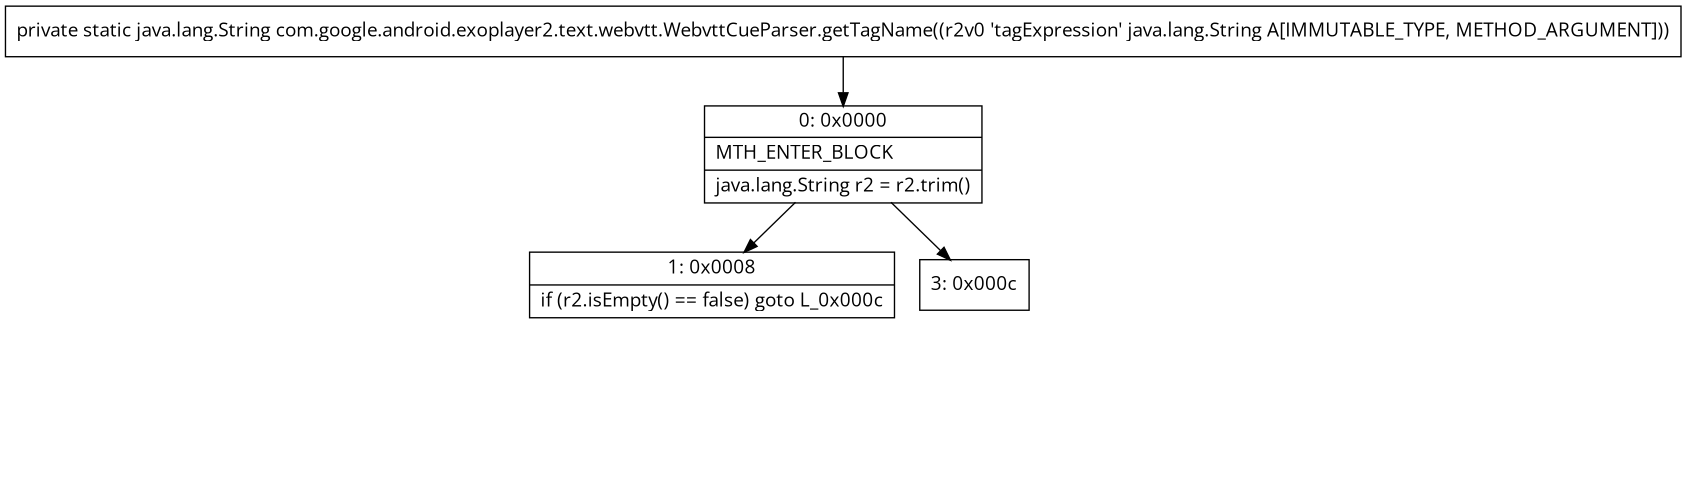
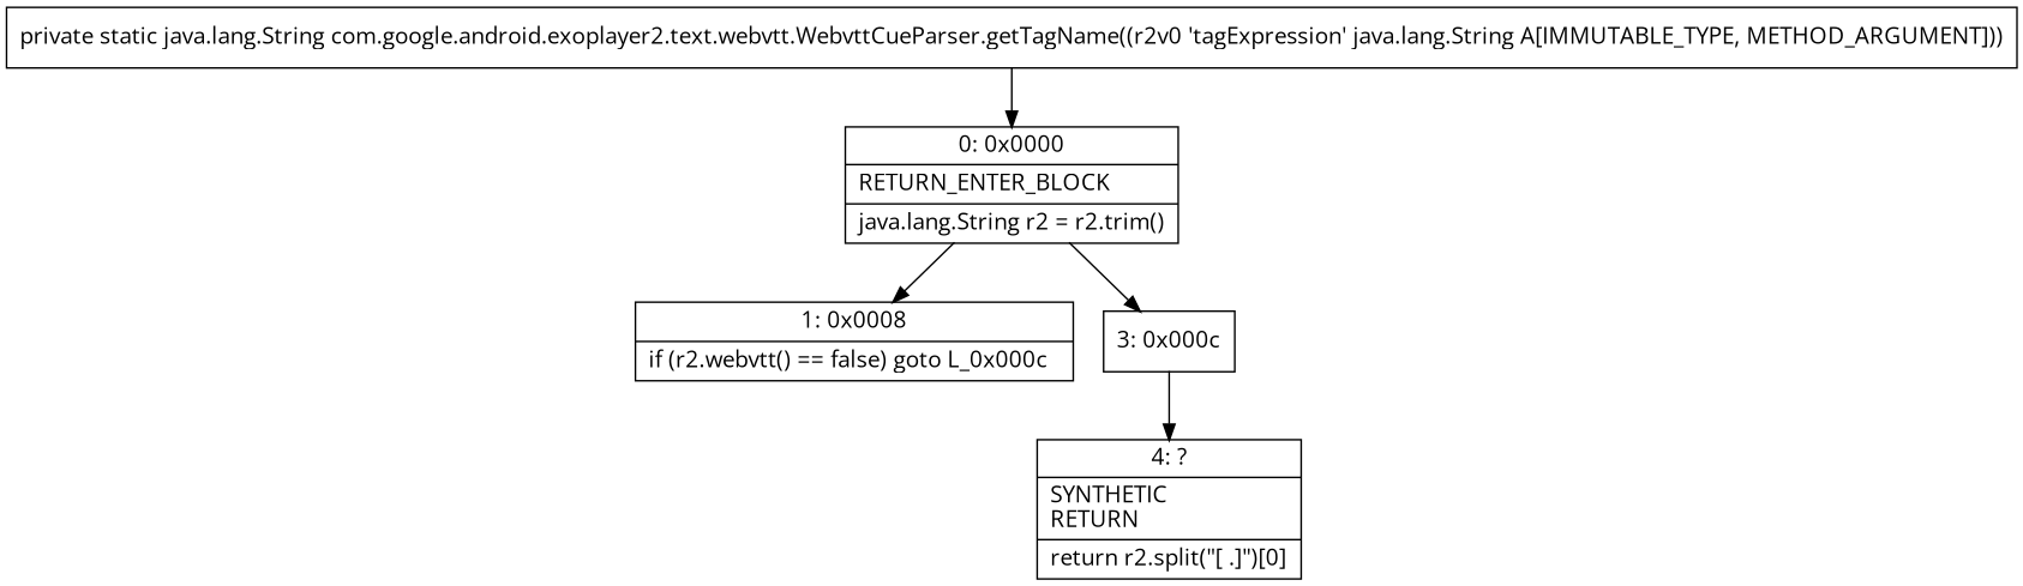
  digraph {
    fontname="Open Sans"
    node [fontname="Open Sans" shape=record]
    edge [fontname="Open Sans"]
-   n1 [label="{0\:\ 0x0000|MTH_ENTER_BLOCK\l|java.lang.String r2 = r2.trim()\l}"]
-   n2 [label="{1\:\ 0x0008|if (r2.isEmpty() == false) goto L_0x000c\l}"]
+   n1 [label="{0\:\ 0x0000|RETURN_ENTER_BLOCK\l|java.lang.String r2 = r2.trim()\l}"]
+   n2 [label="{1\:\ 0x0008|if (r2.webvtt() == false) goto L_0x000c\l}"]
    n3 [label="{3\:\ 0x000c}"]
+   n4 [label="{4\:\ ?|SYNTHETIC\lRETURN\l|return r2.split(\"[ .]\")[0]\l}"]
    n5 [label="{private static java.lang.String com.google.android.exoplayer2.text.webvtt.WebvttCueParser.getTagName((r2v0 'tagExpression' java.lang.String A[IMMUTABLE_TYPE, METHOD_ARGUMENT])) }"]
    n1 -> n2
    n1 -> n3
+   n3 -> n4
    n5 -> n1
  }
